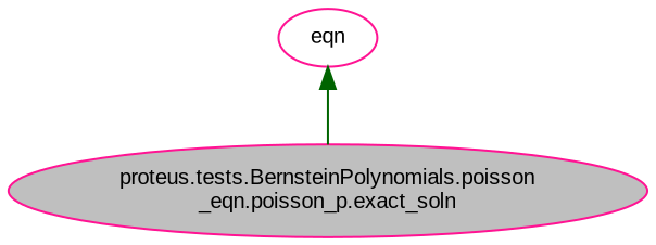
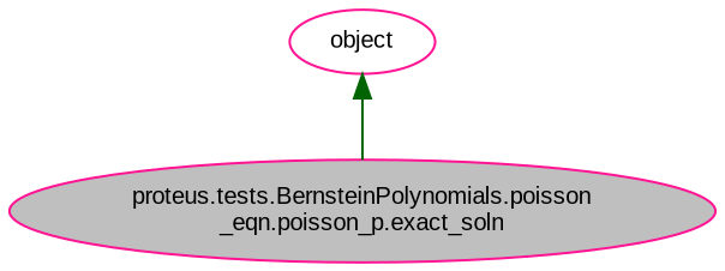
  digraph {
    fontname="Liberation Sans"
    node [color=deeppink fontname="Liberation Sans" fontsize=10 shape=ellipse style=filled]
    n1 [fillcolor=grey75 fontcolor=black height=0.2 label="proteus.tests.BernsteinPolynomials.poisson\l_eqn.poisson_p.exact_soln" width=0.4]
-   n2 [fillcolor=white height=0.2 label=eqn width=0.4]
+   n2 [fillcolor=white height=0.2 label=object width=0.4]
    n2 -> n1 [color=darkgreen dir=back fontname="Liberation Sans" fontsize=10 labelfontname=Helvetica labelfontsize=10 style=solid]
  }
